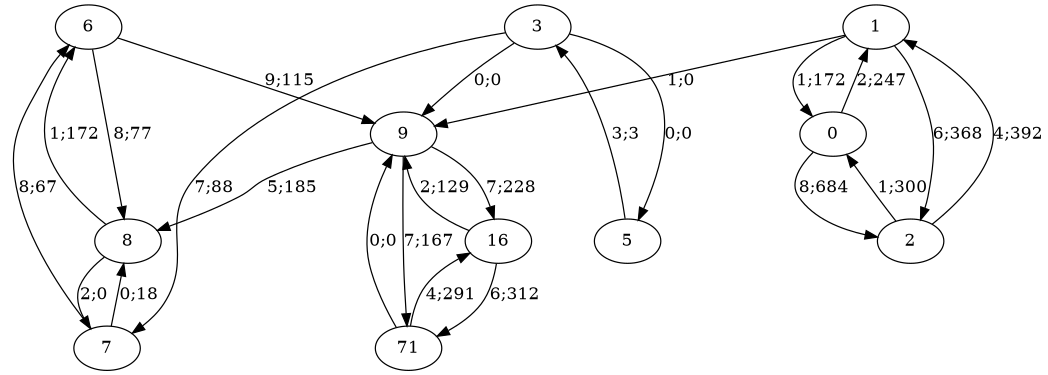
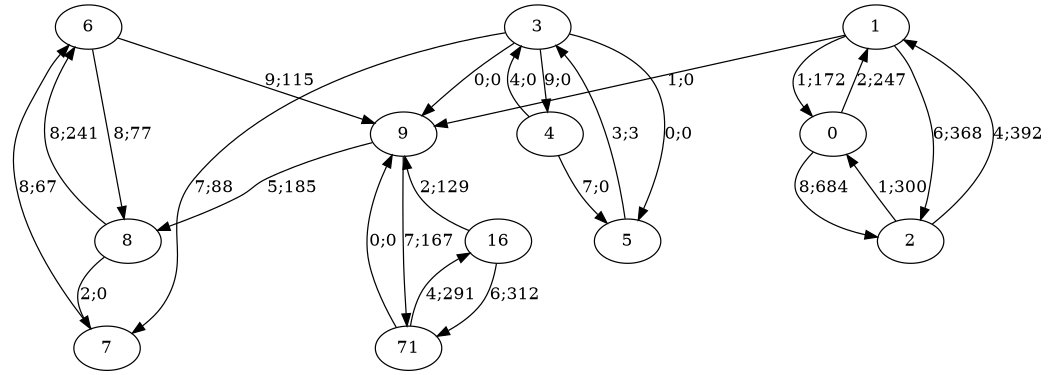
  digraph {
    edge [color=black]
    6
    9
    8
    n4 [label=16]
    n5 [label=71]
    7
    3
+   4
    5
    0
    1
    2
    6 -> 9 [label="9;115"]
    6 -> 8 [label="8;77"]
    9 -> 8 [label="5;185"]
-   9 -> n4 [label="7;228"]
    9 -> n5 [label="7;167"]
-   8 -> 6 [label="1;172"]
+   8 -> 6 [label="8;241"]
    8 -> 7 [label="2;0"]
    n4 -> 9 [label="2;129"]
    n4 -> n5 [label="6;312"]
    n5 -> 9 [label="0;0"]
    n5 -> n4 [label="4;291"]
    7 -> 6 [label="8;67"]
-   7 -> 8 [label="0;18"]
    3 -> 9 [label="0;0"]
    3 -> 7 [label="7;88"]
+   3 -> 4 [label="9;0"]
    3 -> 5 [label="0;0"]
+   4 -> 3 [label="4;0"]
+   4 -> 5 [label="7;0"]
    5 -> 3 [label="3;3"]
    0 -> 1 [label="2;247"]
    0 -> 2 [label="8;684"]
    1 -> 9 [label="1;0"]
    1 -> 0 [label="1;172"]
    1 -> 2 [label="6;368"]
    2 -> 0 [label="1;300"]
    2 -> 1 [label="4;392"]
  }
